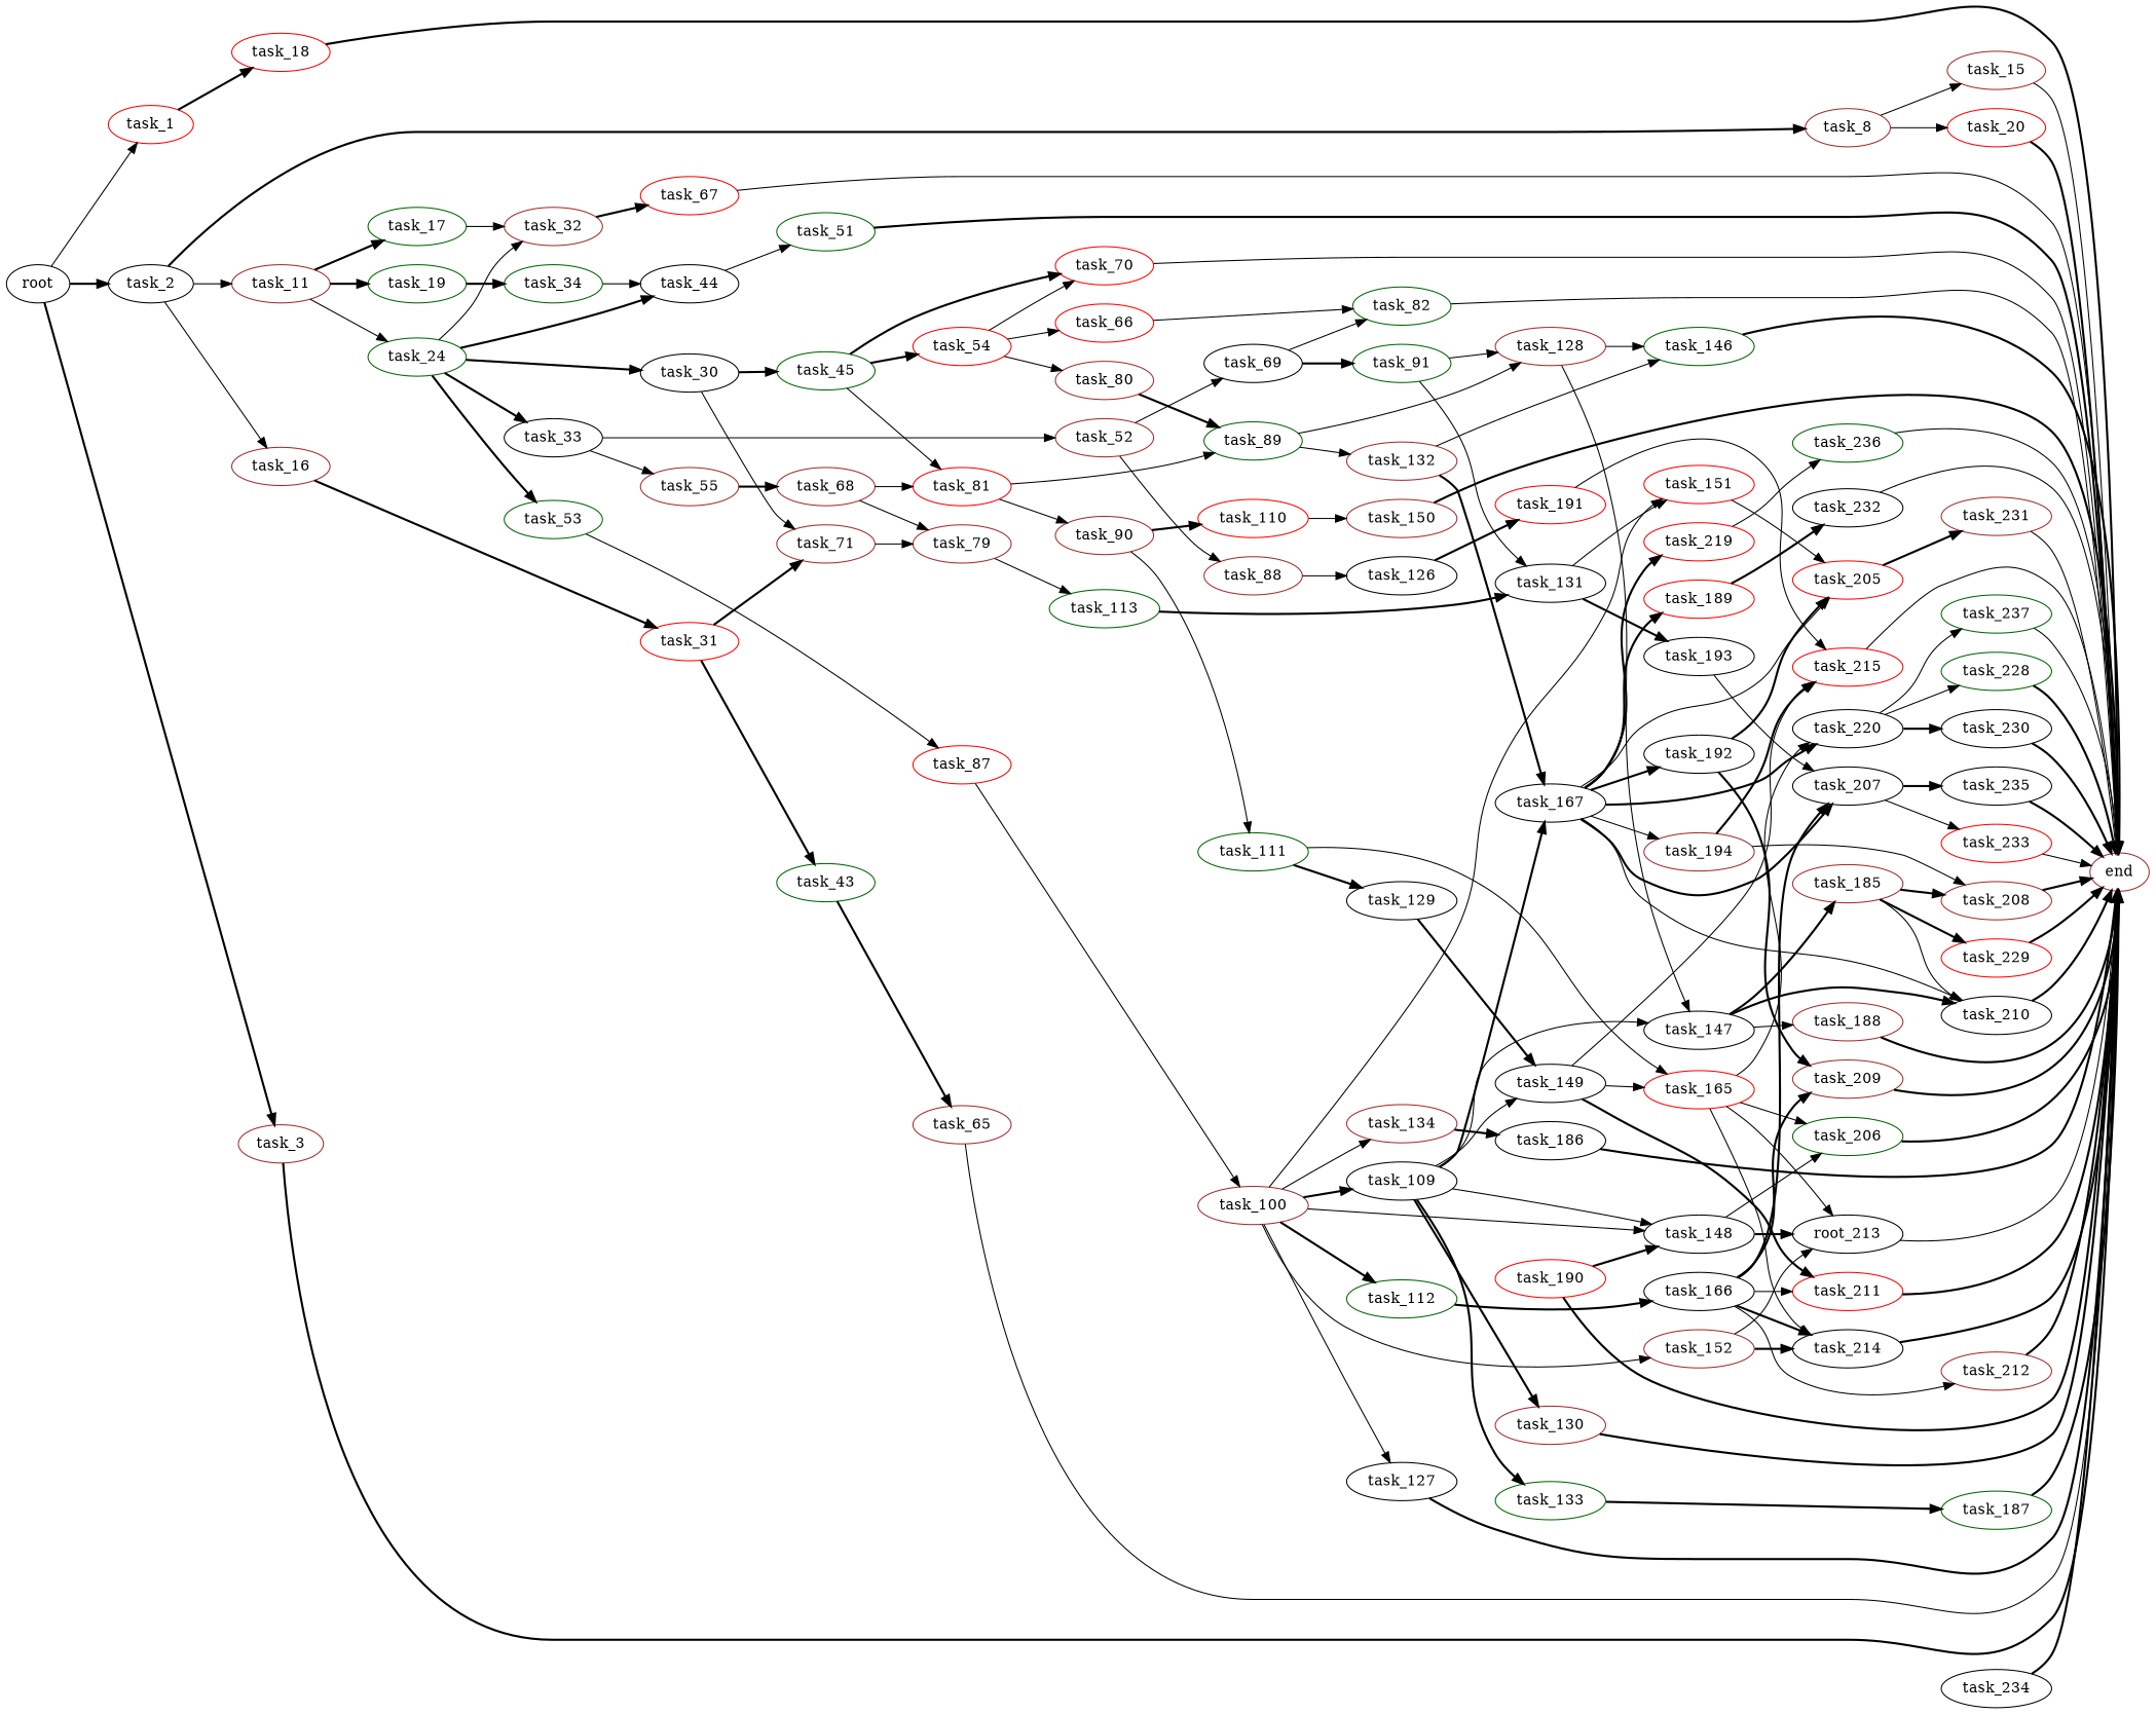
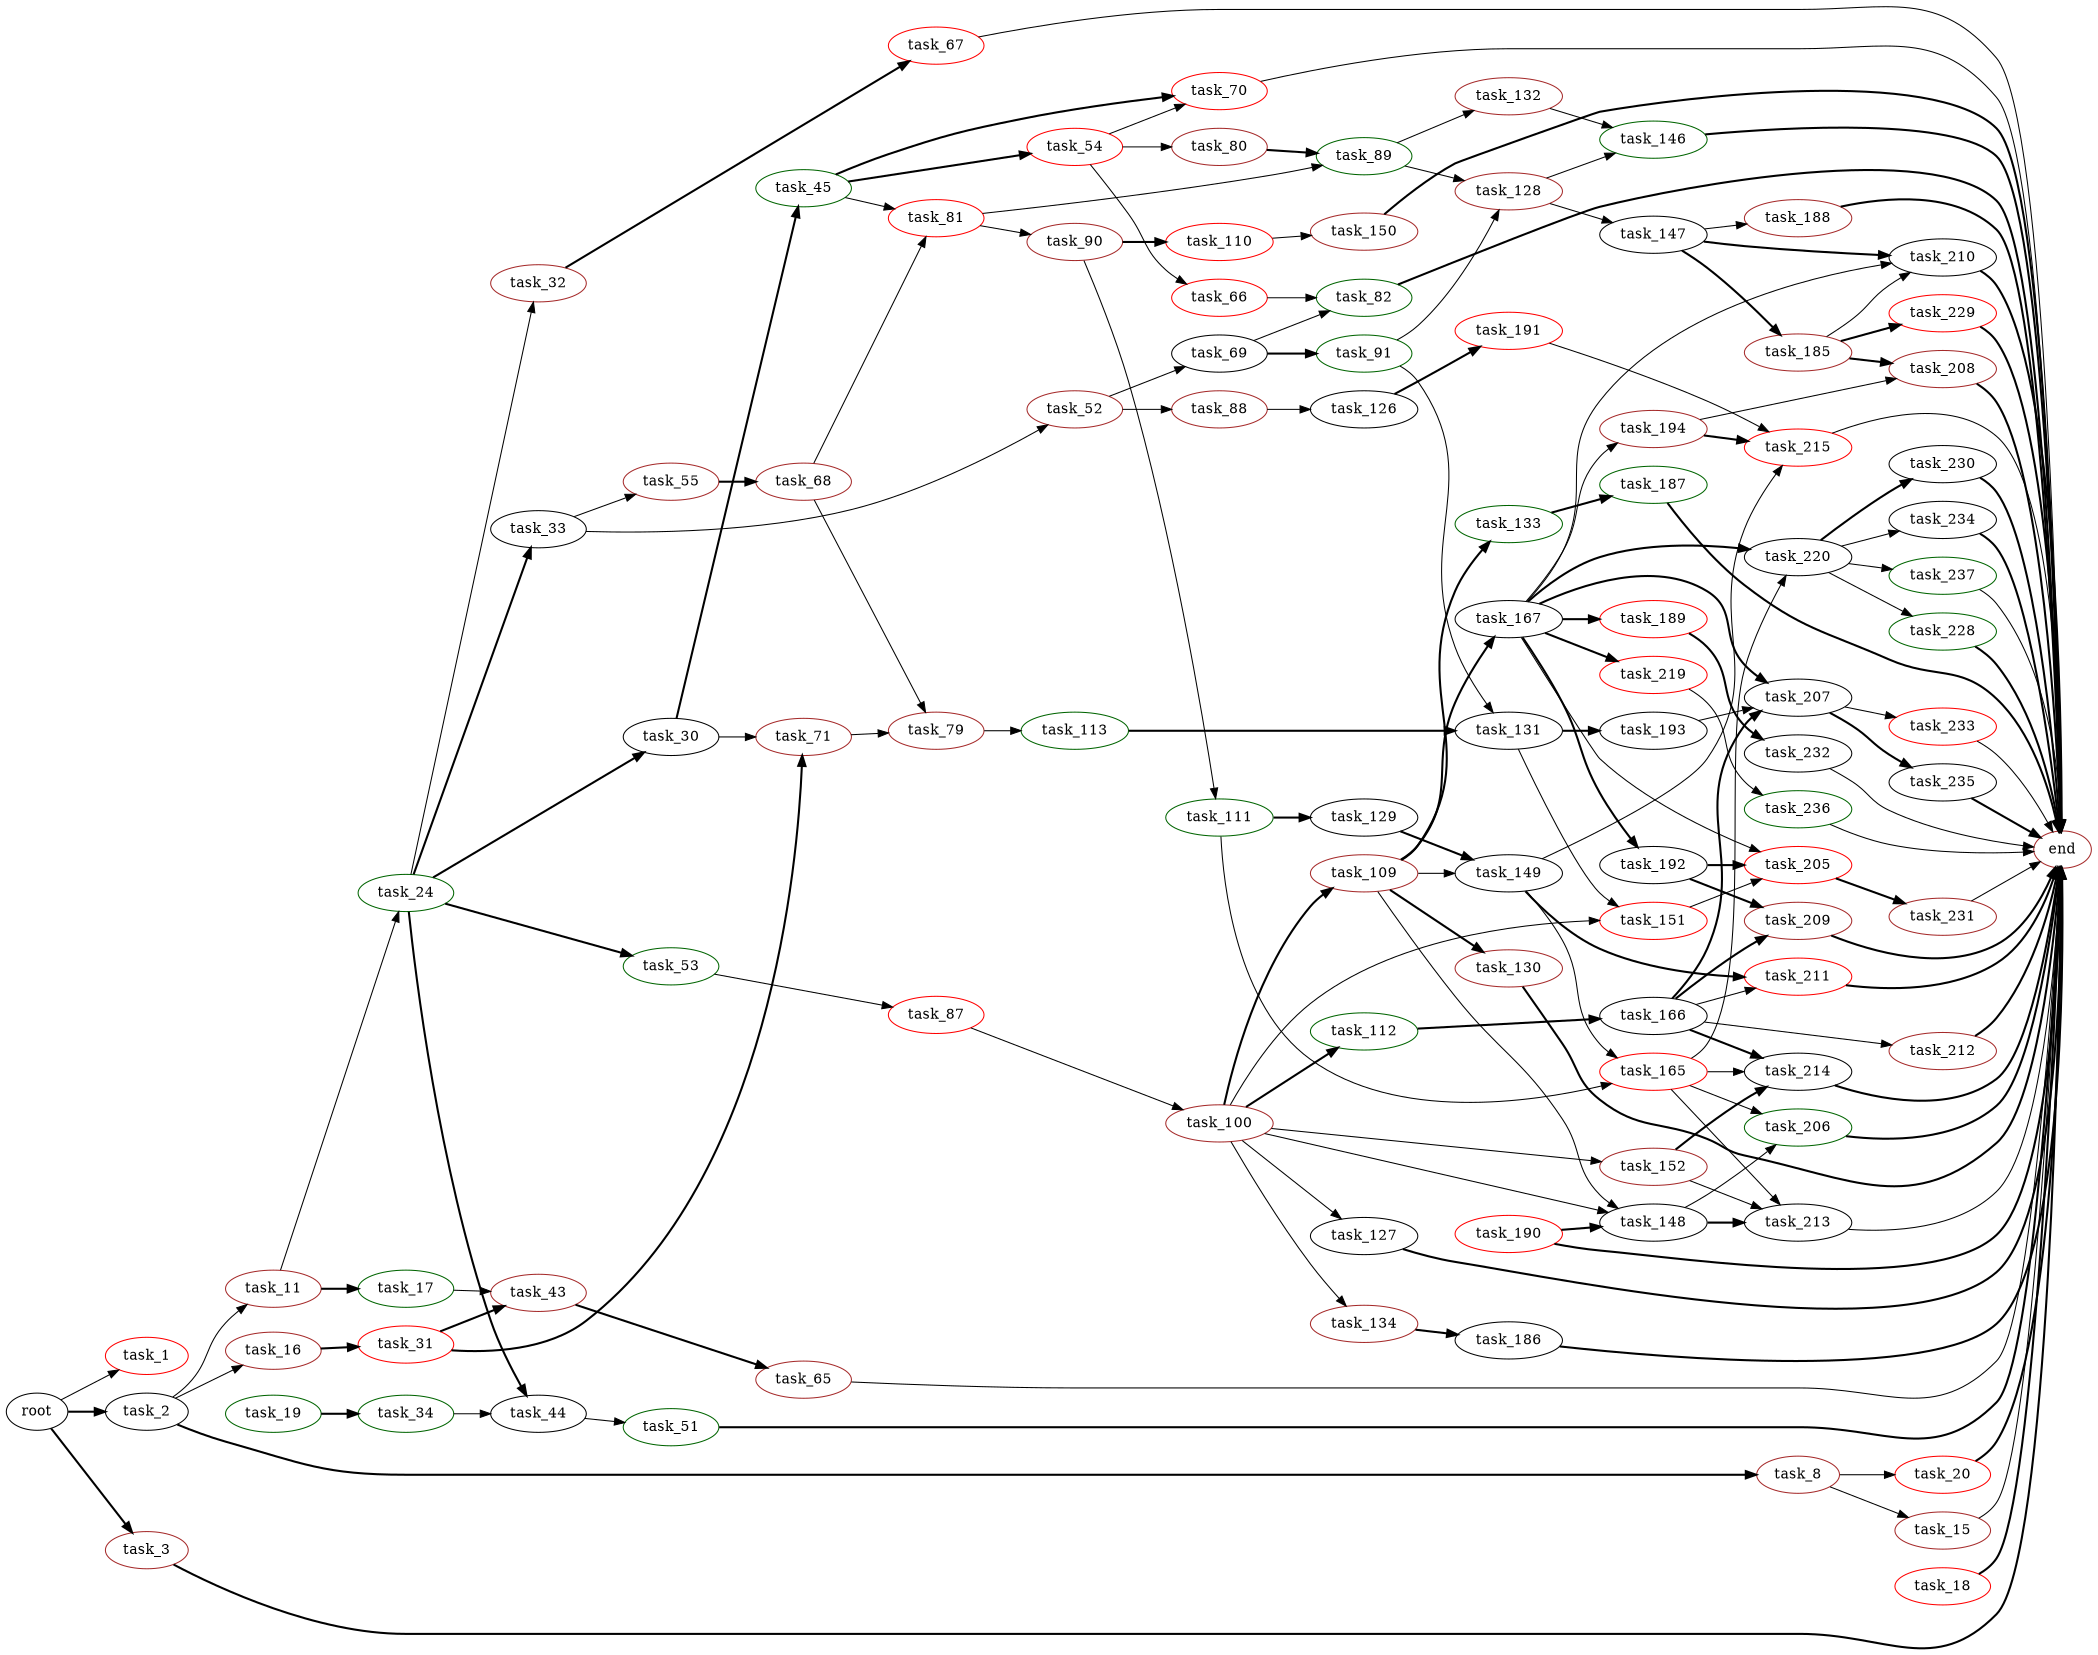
  digraph {
    rankdir=LR
    node [color=brown]
    edge [style=solid]
    root [color=black]
    task_1 [color=red]
    task_2 [color=black]
    task_3
    task_18 [color=red]
    task_8
    task_11
    task_16
    end
    task_15
    task_20 [color=red]
    task_17 [color=darkgreen]
    task_19 [color=darkgreen]
    task_24 [color=darkgreen]
    task_31 [color=red]
-   task_43 [color=darkgreen]
+   task_43
    task_34 [color=darkgreen]
    task_30 [color=black]
    task_32
    task_33 [color=black]
    task_44 [color=black]
    task_53 [color=darkgreen]
    task_71
    task_65
    task_45 [color=darkgreen]
    task_67 [color=red]
    task_52
    task_55
    task_51 [color=darkgreen]
    task_87 [color=red]
    task_54 [color=red]
    task_70 [color=red]
    task_81 [color=red]
    task_79
    task_69 [color=black]
    task_88
    task_68
    task_66 [color=red]
    task_80
    task_89 [color=darkgreen]
    task_90
    task_82 [color=darkgreen]
    task_91 [color=darkgreen]
    task_126 [color=black]
    task_100
    task_113 [color=darkgreen]
    task_128
    task_131 [color=black]
    task_132
    task_110 [color=red]
    task_111 [color=darkgreen]
-   task_109 [color=black]
+   task_109
    task_112 [color=darkgreen]
    task_127 [color=black]
    task_134
    task_148 [color=black]
    task_151 [color=red]
    task_152
    task_191 [color=red]
    task_147 [color=black]
    task_146 [color=darkgreen]
    task_167 [color=black]
    task_150
    task_129 [color=black]
    task_165 [color=red]
    task_193 [color=black]
    task_130
    task_133 [color=darkgreen]
    task_149 [color=black]
    task_166 [color=black]
    task_186 [color=black]
    task_206 [color=darkgreen]
-   task_213 [color=black label=root_213]
+   task_213 [color=black]
    task_205 [color=red]
    task_214 [color=black]
    task_187 [color=darkgreen]
    task_185
    task_188
    task_210 [color=black]
    task_211 [color=red]
    task_215 [color=red]
    task_220 [color=black]
    task_207 [color=black]
    task_189 [color=red]
    task_192 [color=black]
    task_194
    task_219 [color=red]
    task_209
    task_212
    task_208
    task_229 [color=red]
    task_190 [color=red]
    task_231
    task_228 [color=darkgreen]
    task_230 [color=black]
    task_234 [color=black]
    task_237 [color=darkgreen]
    task_233 [color=red]
    task_235 [color=black]
    task_232 [color=black]
    task_236 [color=darkgreen]
    root -> task_1
    root -> task_2 [style=bold]
    root -> task_3 [style=bold]
-   task_1 -> task_18 [style=bold]
    task_2 -> task_8 [style=bold]
    task_2 -> task_11
    task_2 -> task_16
    task_3 -> end [style=bold]
    task_18 -> end [style=bold]
    task_8 -> task_15
    task_8 -> task_20
    task_11 -> task_17 [style=bold]
-   task_11 -> task_19 [style=bold]
    task_11 -> task_24
    task_16 -> task_31 [style=bold]
    task_15 -> end
    task_20 -> end [style=bold]
-   task_17 -> task_32
+   task_17 -> task_43
    task_19 -> task_34 [style=bold]
    task_24 -> task_30 [style=bold]
    task_24 -> task_32
    task_24 -> task_33 [style=bold]
    task_24 -> task_44 [style=bold]
    task_24 -> task_53 [style=bold]
    task_31 -> task_43 [style=bold]
    task_31 -> task_71 [style=bold]
    task_43 -> task_65 [style=bold]
    task_34 -> task_44
    task_30 -> task_71
    task_30 -> task_45 [style=bold]
    task_32 -> task_67 [style=bold]
    task_33 -> task_52
    task_33 -> task_55
    task_44 -> task_51
    task_53 -> task_87
    task_71 -> task_79
    task_65 -> end
    task_45 -> task_54 [style=bold]
    task_45 -> task_70 [style=bold]
    task_45 -> task_81
    task_67 -> end
    task_52 -> task_69
    task_52 -> task_88
    task_55 -> task_68 [style=bold]
    task_51 -> end [style=bold]
    task_87 -> task_100
    task_54 -> task_70
    task_54 -> task_66
    task_54 -> task_80
    task_70 -> end
    task_81 -> task_89
    task_81 -> task_90
    task_79 -> task_113
    task_69 -> task_82
    task_69 -> task_91 [style=bold]
    task_88 -> task_126
    task_68 -> task_81
    task_68 -> task_79
    task_66 -> task_82
    task_80 -> task_89 [style=bold]
    task_89 -> task_128
    task_89 -> task_132
    task_90 -> task_110 [style=bold]
    task_90 -> task_111
-   task_82 -> end
+   task_82 -> end [style=bold]
    task_91 -> task_128
    task_91 -> task_131
    task_126 -> task_191 [style=bold]
    task_100 -> task_109 [style=bold]
    task_100 -> task_112 [style=bold]
    task_100 -> task_127
    task_100 -> task_134
    task_100 -> task_148
    task_100 -> task_151
    task_100 -> task_152
    task_113 -> task_131 [style=bold]
    task_128 -> task_147
    task_128 -> task_146
    task_131 -> task_151
    task_131 -> task_193 [style=bold]
    task_132 -> task_146
-   task_132 -> task_167 [style=bold]
    task_110 -> task_150
    task_111 -> task_129 [style=bold]
    task_111 -> task_165
    task_109 -> task_148
-   task_109 -> task_147
    task_109 -> task_167 [style=bold]
    task_109 -> task_130 [style=bold]
    task_109 -> task_133 [style=bold]
    task_109 -> task_149
    task_112 -> task_166 [style=bold]
    task_127 -> end [style=bold]
    task_134 -> task_186 [style=bold]
    task_148 -> task_206
    task_148 -> task_213 [style=bold]
    task_151 -> task_205
    task_152 -> task_213
    task_152 -> task_214 [style=bold]
    task_191 -> task_215
    task_147 -> task_185 [style=bold]
    task_147 -> task_188
    task_147 -> task_210 [style=bold]
    task_146 -> end [style=bold]
    task_167 -> task_205
    task_167 -> task_210
    task_167 -> task_220 [style=bold]
    task_167 -> task_207 [style=bold]
    task_167 -> task_189 [style=bold]
    task_167 -> task_192 [style=bold]
    task_167 -> task_194
    task_167 -> task_219 [style=bold]
    task_150 -> end [style=bold]
    task_129 -> task_149 [style=bold]
    task_165 -> task_206
    task_165 -> task_213
    task_165 -> task_214
    task_165 -> task_220
    task_193 -> task_207
    task_130 -> end [style=bold]
    task_133 -> task_187 [style=bold]
    task_149 -> task_165
    task_149 -> task_211 [style=bold]
    task_149 -> task_215
    task_166 -> task_214 [style=bold]
    task_166 -> task_211
    task_166 -> task_207 [style=bold]
    task_166 -> task_209 [style=bold]
    task_166 -> task_212
    task_186 -> end [style=bold]
    task_206 -> end [style=bold]
    task_213 -> end
    task_205 -> task_231 [style=bold]
    task_214 -> end [style=bold]
    task_187 -> end [style=bold]
    task_185 -> task_210
    task_185 -> task_208 [style=bold]
    task_185 -> task_229 [style=bold]
    task_188 -> end [style=bold]
    task_210 -> end [style=bold]
    task_211 -> end [style=bold]
    task_215 -> end
    task_220 -> task_228
    task_220 -> task_230 [style=bold]
+   task_220 -> task_234
    task_220 -> task_237
    task_207 -> task_233
    task_207 -> task_235 [style=bold]
    task_189 -> task_232 [style=bold]
    task_192 -> task_205 [style=bold]
    task_192 -> task_209 [style=bold]
    task_194 -> task_215 [style=bold]
    task_194 -> task_208
    task_219 -> task_236
    task_209 -> end [style=bold]
    task_212 -> end [style=bold]
    task_208 -> end [style=bold]
    task_229 -> end [style=bold]
    task_190 -> end [style=bold]
    task_190 -> task_148 [style=bold]
    task_231 -> end
    task_228 -> end [style=bold]
    task_230 -> end [style=bold]
    task_234 -> end [style=bold]
    task_237 -> end
    task_233 -> end
    task_235 -> end [style=bold]
    task_232 -> end
    task_236 -> end
  }
